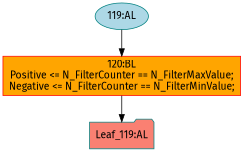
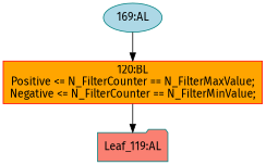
  strict digraph {
    fontname="Fira Sans"
    node [style=filled color=teal fontname="Fira Sans"]
    edge [cond="[]" lineno=None fontname="Fira Sans"]
    n1 [ast="<pyverilog.vparser.ast.Block object at 0x7ff061cd9690>" fillcolor=orange label="120:BL\nPositive <= N_FilterCounter == N_FilterMaxValue;\nNegative <= N_FilterCounter == N_FilterMinValue;" statements="[<pyverilog.vparser.ast.NonblockingSubstitution object at 0x7ff061cb2610>, <pyverilog.vparser.ast.NonblockingSubstitution object at 0x7ff061cd9310>]" typ=Block color=red shape=box]
    n2 [def_var="['Positive', 'Negative']" label="Leaf_119:AL" fillcolor=salmon shape=folder]
-   n3 [ast="<pyverilog.vparser.ast.Always object at 0x7ff061cd96d0>" clk_sens=True fillcolor=lightblue label="119:AL" sens="['MainClock']" statements="[]" typ=Always use_var="['N_FilterCounter']" shape=ellipse]
+   n3 [ast="<pyverilog.vparser.ast.Always object at 0x7ff061cd96d0>" clk_sens=True fillcolor=lightblue label="169:AL" sens="['MainClock']" statements="[]" typ=Always use_var="['N_FilterCounter']" shape=ellipse]
    n1 -> n2
    n3 -> n1
  }
